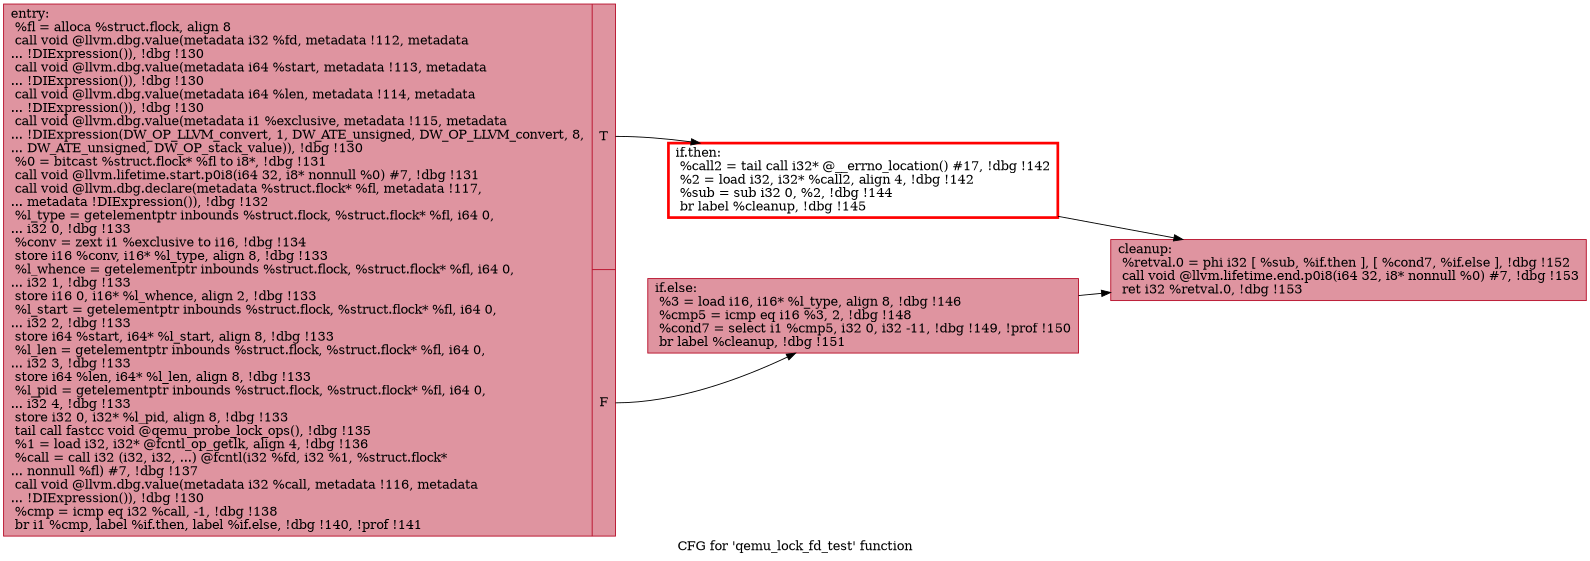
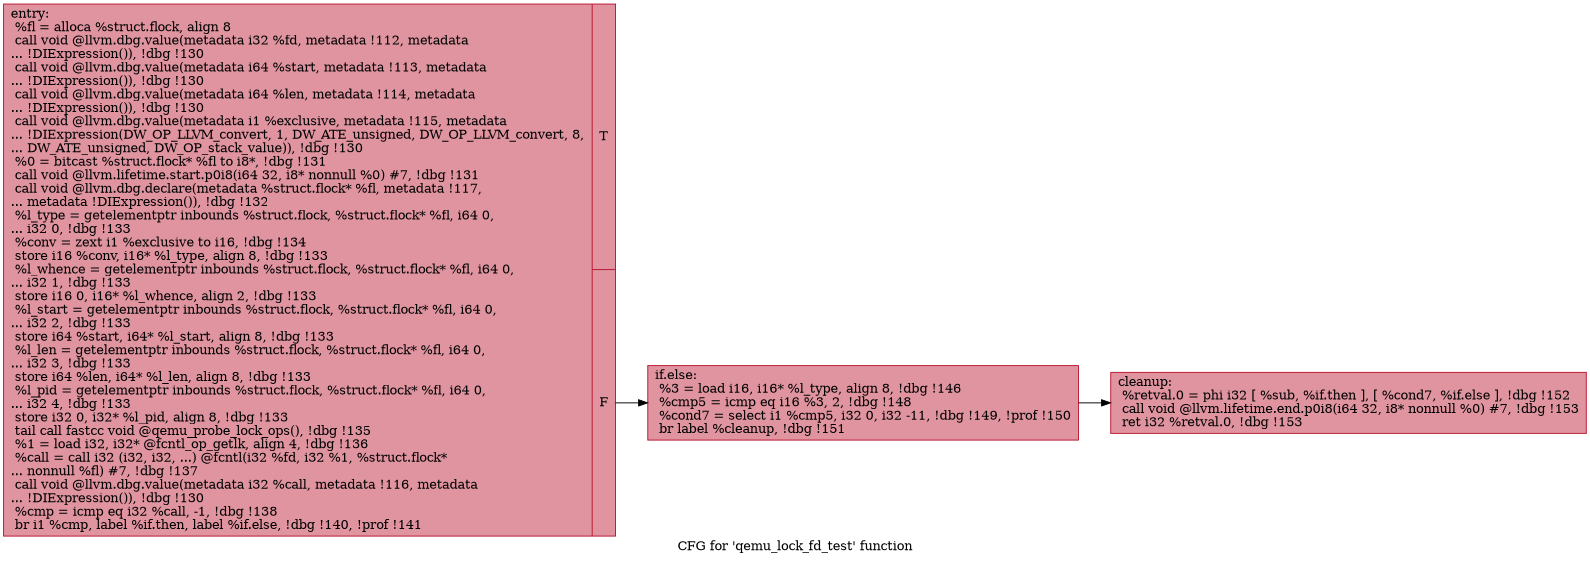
  digraph {
    label="CFG for 'qemu_lock_fd_test' function"
    rankdir=LR
    node [color="#b70d28ff" fillcolor="#b70d2870" shape=record style=filled]
    n1 [label="{entry:\l  %fl = alloca %struct.flock, align 8\l  call void @llvm.dbg.value(metadata i32 %fd, metadata !112, metadata\l... !DIExpression()), !dbg !130\l  call void @llvm.dbg.value(metadata i64 %start, metadata !113, metadata\l... !DIExpression()), !dbg !130\l  call void @llvm.dbg.value(metadata i64 %len, metadata !114, metadata\l... !DIExpression()), !dbg !130\l  call void @llvm.dbg.value(metadata i1 %exclusive, metadata !115, metadata\l... !DIExpression(DW_OP_LLVM_convert, 1, DW_ATE_unsigned, DW_OP_LLVM_convert, 8,\l... DW_ATE_unsigned, DW_OP_stack_value)), !dbg !130\l  %0 = bitcast %struct.flock* %fl to i8*, !dbg !131\l  call void @llvm.lifetime.start.p0i8(i64 32, i8* nonnull %0) #7, !dbg !131\l  call void @llvm.dbg.declare(metadata %struct.flock* %fl, metadata !117,\l... metadata !DIExpression()), !dbg !132\l  %l_type = getelementptr inbounds %struct.flock, %struct.flock* %fl, i64 0,\l... i32 0, !dbg !133\l  %conv = zext i1 %exclusive to i16, !dbg !134\l  store i16 %conv, i16* %l_type, align 8, !dbg !133\l  %l_whence = getelementptr inbounds %struct.flock, %struct.flock* %fl, i64 0,\l... i32 1, !dbg !133\l  store i16 0, i16* %l_whence, align 2, !dbg !133\l  %l_start = getelementptr inbounds %struct.flock, %struct.flock* %fl, i64 0,\l... i32 2, !dbg !133\l  store i64 %start, i64* %l_start, align 8, !dbg !133\l  %l_len = getelementptr inbounds %struct.flock, %struct.flock* %fl, i64 0,\l... i32 3, !dbg !133\l  store i64 %len, i64* %l_len, align 8, !dbg !133\l  %l_pid = getelementptr inbounds %struct.flock, %struct.flock* %fl, i64 0,\l... i32 4, !dbg !133\l  store i32 0, i32* %l_pid, align 8, !dbg !133\l  tail call fastcc void @qemu_probe_lock_ops(), !dbg !135\l  %1 = load i32, i32* @fcntl_op_getlk, align 4, !dbg !136\l  %call = call i32 (i32, i32, ...) @fcntl(i32 %fd, i32 %1, %struct.flock*\l... nonnull %fl) #7, !dbg !137\l  call void @llvm.dbg.value(metadata i32 %call, metadata !116, metadata\l... !DIExpression()), !dbg !130\l  %cmp = icmp eq i32 %call, -1, !dbg !138\l  br i1 %cmp, label %if.then, label %if.else, !dbg !140, !prof !141\l|{<s0>T|<s1>F}}"]
-   n2 [color=red label="{if.then:                                          \l  %call2 = tail call i32* @__errno_location() #17, !dbg !142\l  %2 = load i32, i32* %call2, align 4, !dbg !142\l  %sub = sub i32 0, %2, !dbg !144\l  br label %cleanup, !dbg !145\l}" penwidth=3.0 fillcolor="" style=""]
    n3 [label="{if.else:                                          \l  %3 = load i16, i16* %l_type, align 8, !dbg !146\l  %cmp5 = icmp eq i16 %3, 2, !dbg !148\l  %cond7 = select i1 %cmp5, i32 0, i32 -11, !dbg !149, !prof !150\l  br label %cleanup, !dbg !151\l}"]
    n4 [label="{cleanup:                                          \l  %retval.0 = phi i32 [ %sub, %if.then ], [ %cond7, %if.else ], !dbg !152\l  call void @llvm.lifetime.end.p0i8(i64 32, i8* nonnull %0) #7, !dbg !153\l  ret i32 %retval.0, !dbg !153\l}"]
-   n1 -> n2 [tailport=s0]
    n1 -> n3 [tailport=s1]
-   n2 -> n4
    n3 -> n4
  }
